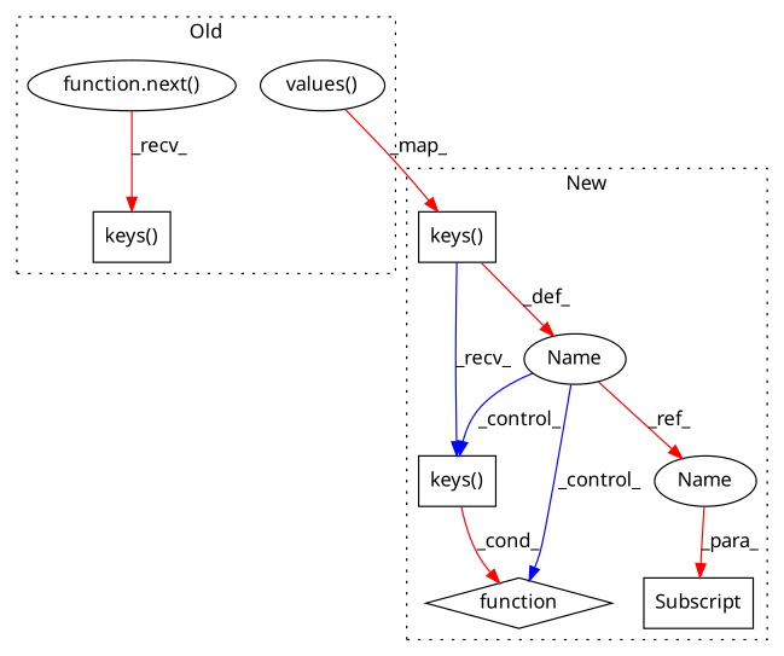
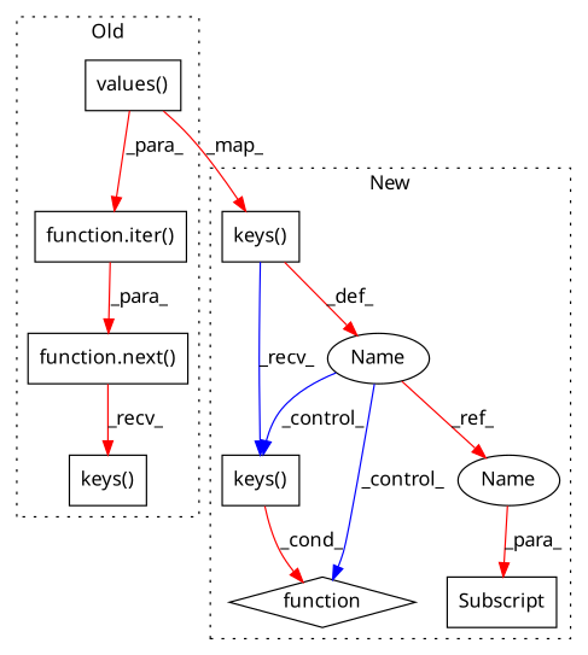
  digraph {
    fontname="Noto Sans"
    node [a=75 fontname="Noto Sans" l="5,1" shape=box]
    edge [color=red fontname="Noto Sans"]
-   n2 [l=22 label="values()" s=15505 shape=ellipse]
-   n3 [label="function.next()" s="15495,15528" shape=ellipse]
+   n1 [label="function.iter()" s="15500,15527"]
+   n2 [l=22 label="values()" s=15505]
+   n3 [label="function.next()" s="15495,15528"]
    n4 [l=50 label="keys()" s=15495]
    n5 [l=36 label="keys()" s=15541]
    n6 [a=45 l=3 label=function s=15530 shape=diamond]
    n7 [l=20 label="keys()" s=15497]
    n8 [a=63 l="20,0" label=Subscript s="15541,0"]
    n9 [a=87 l=5 label=Name s=15488 shape=ellipse]
    n10 [a=87 l=5 label=Name s=15555 shape=ellipse]
    subgraph cluster_1 {
      label=Old
      style=dotted
+     n1
      n2
      n3
      n4
    }
    subgraph cluster_2 {
      label=New
      style=dotted
      n5
      n6
      n7
      n8
      n9
      n10
    }
+   n1 -> n3 [label=_para_]
+   n2 -> n1 [label=_para_]
    n2 -> n7 [label=_map_]
    n3 -> n4 [label=_recv_]
    n5 -> n6 [label=_cond_]
    n7 -> n5 [color=blue label=_recv_]
    n7 -> n9 [label=_def_]
    n9 -> n5 [color=blue label=_control_]
    n9 -> n6 [color=blue label=_control_]
    n9 -> n10 [label=_ref_]
    n10 -> n8 [label=_para_]
  }
